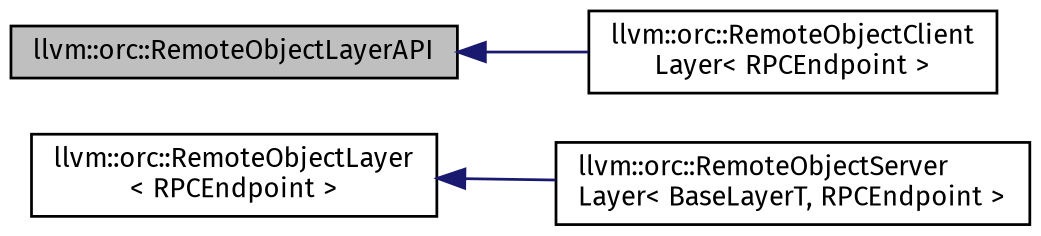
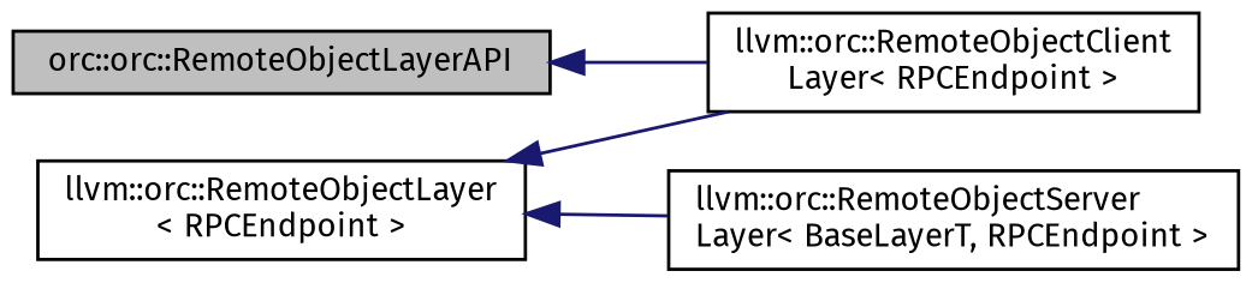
  digraph {
    fontname="Fira Sans"
    rankdir=LR
    node [color=black fontname="Fira Sans" fontsize=10 shape=box]
    edge [color=midnightblue dir=back fontname="Fira Sans" fontsize=10 labelfontname=Helvetica labelfontsize=10 style=solid]
-   n1 [fillcolor=grey75 fontcolor=black height=0.2 label="llvm::orc::RemoteObjectLayerAPI" style=filled width=0.4]
+   n1 [fillcolor=grey75 fontcolor=black height=0.2 label="orc::orc::RemoteObjectLayerAPI" style=filled width=0.4]
    n2 [height=0.2 label="llvm::orc::RemoteObjectClient\lLayer\< RPCEndpoint \>" width=0.4]
    n3 [height=0.2 label="llvm::orc::RemoteObjectLayer\l\< RPCEndpoint \>" width=0.4]
    n4 [height=0.2 label="llvm::orc::RemoteObjectServer\lLayer\< BaseLayerT, RPCEndpoint \>" width=0.4]
    n1 -> n2
+   n3 -> n2
    n3 -> n4
  }
